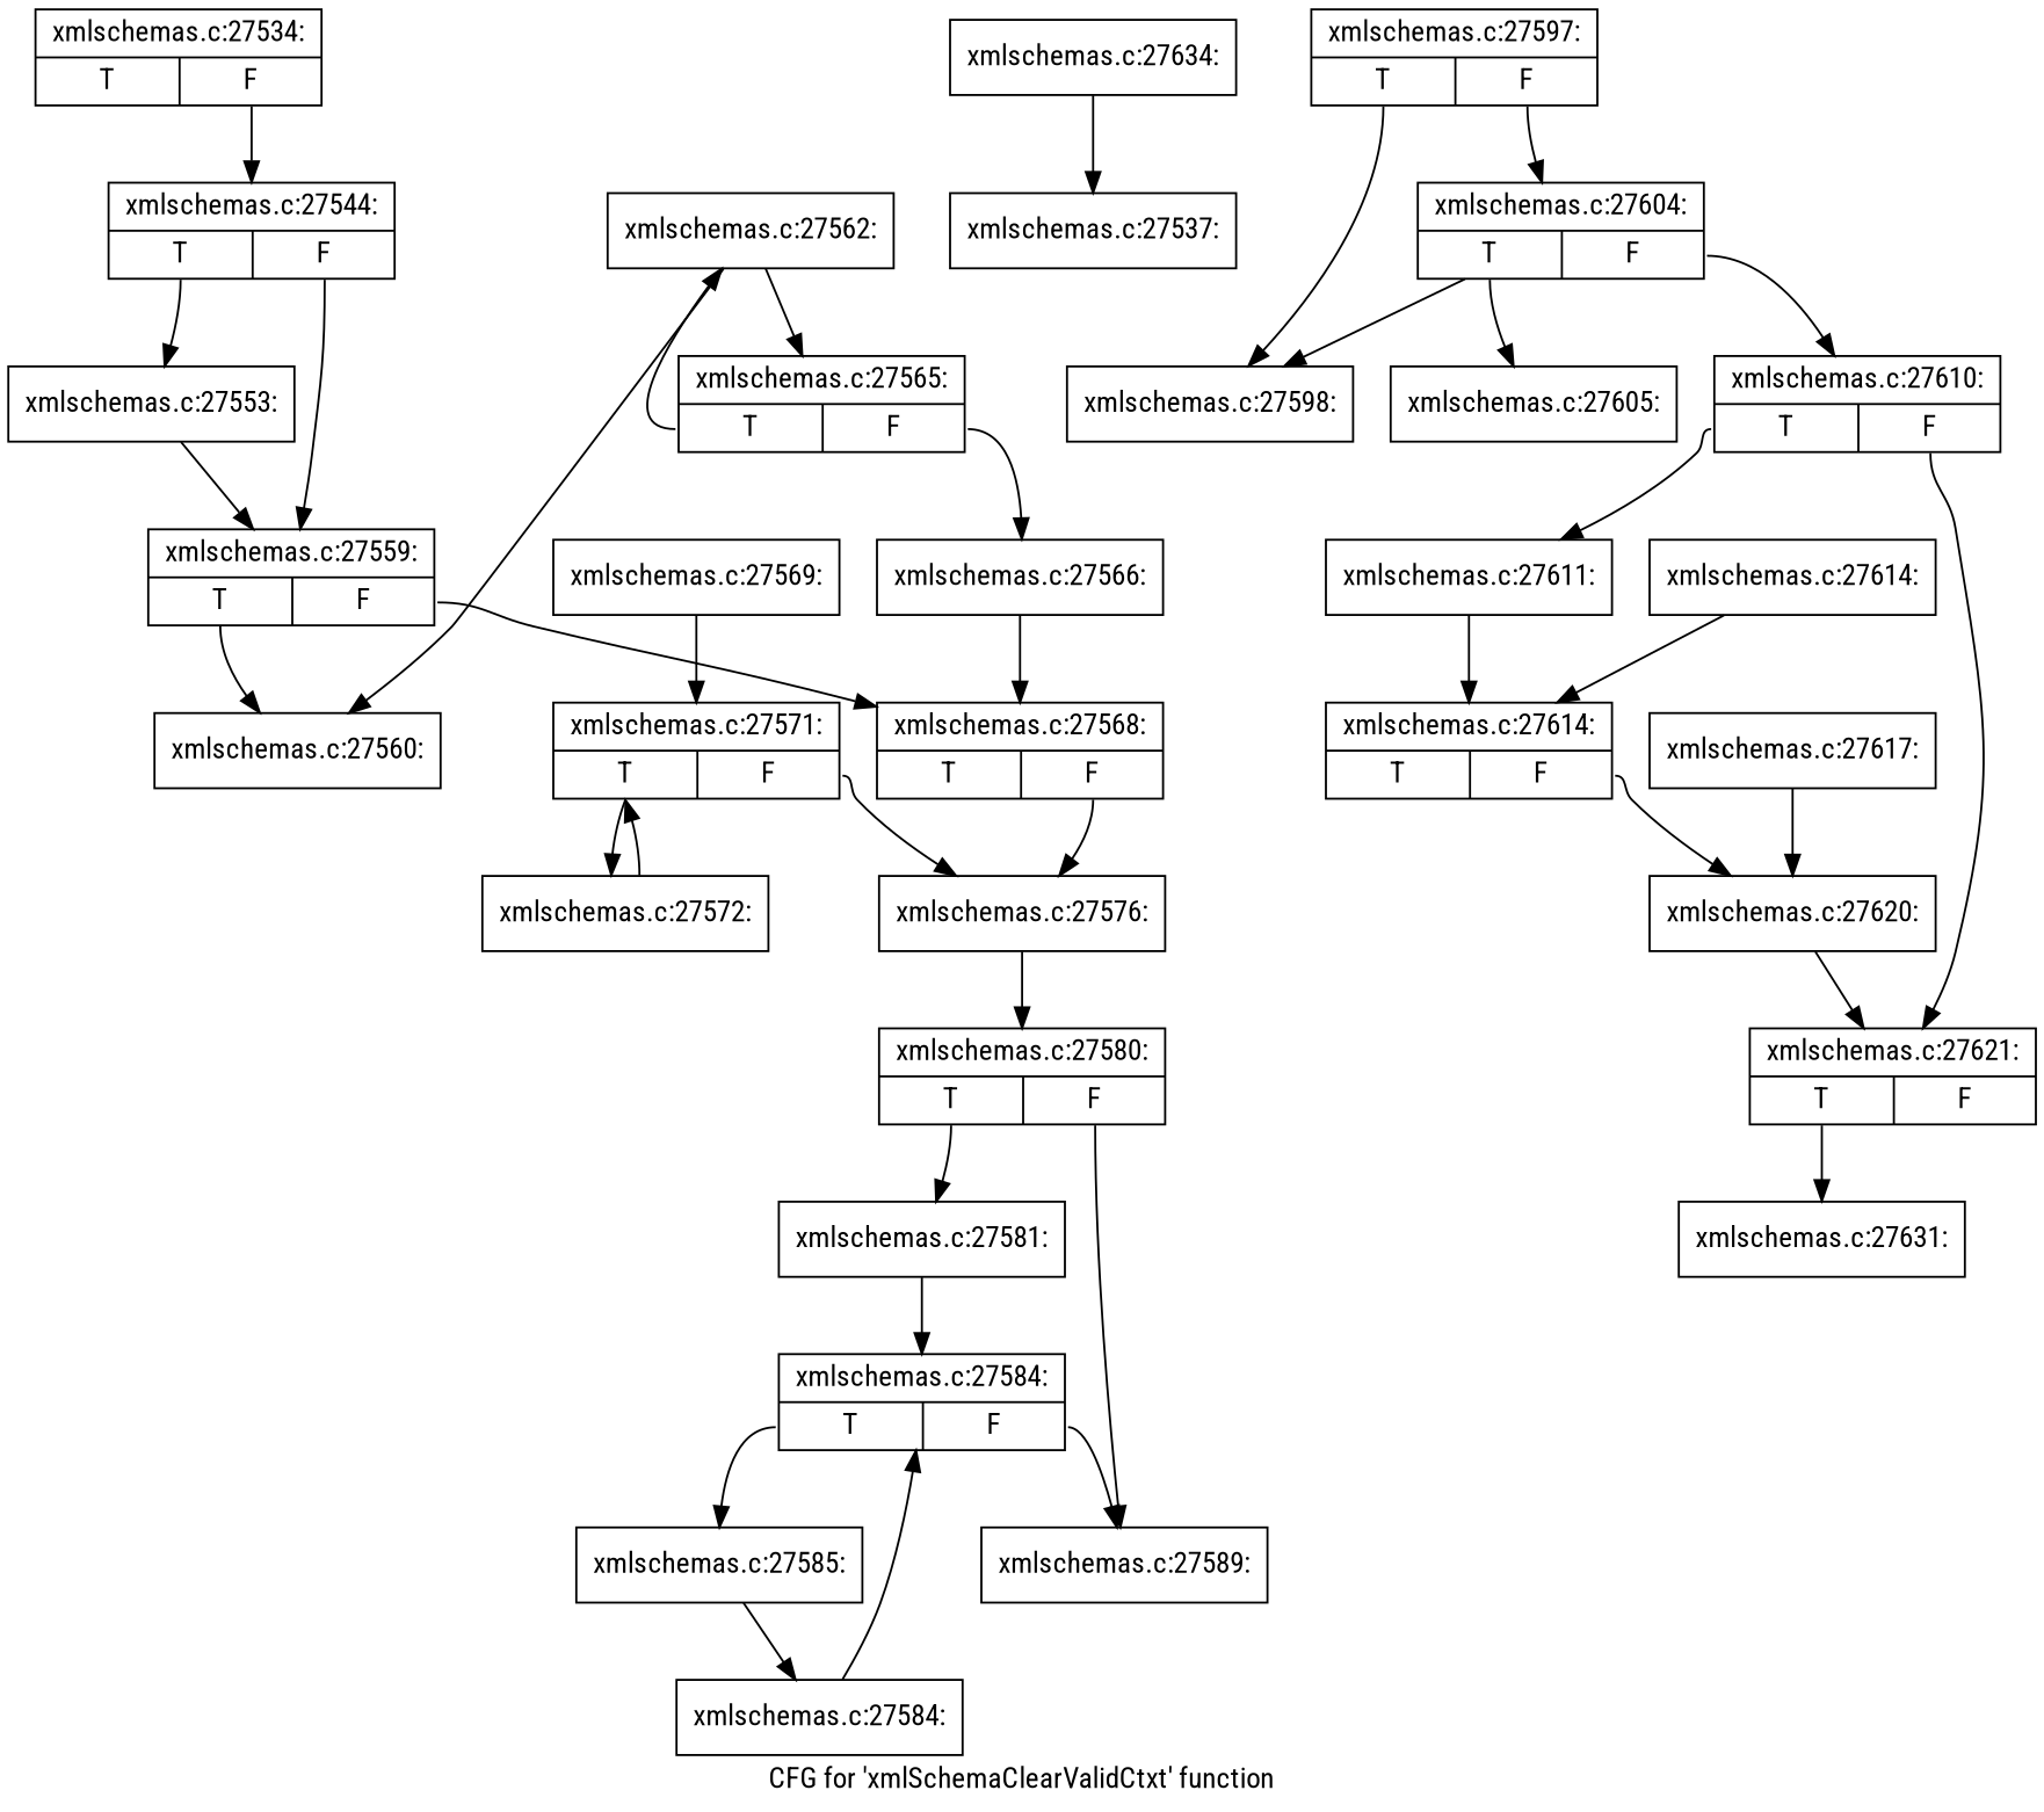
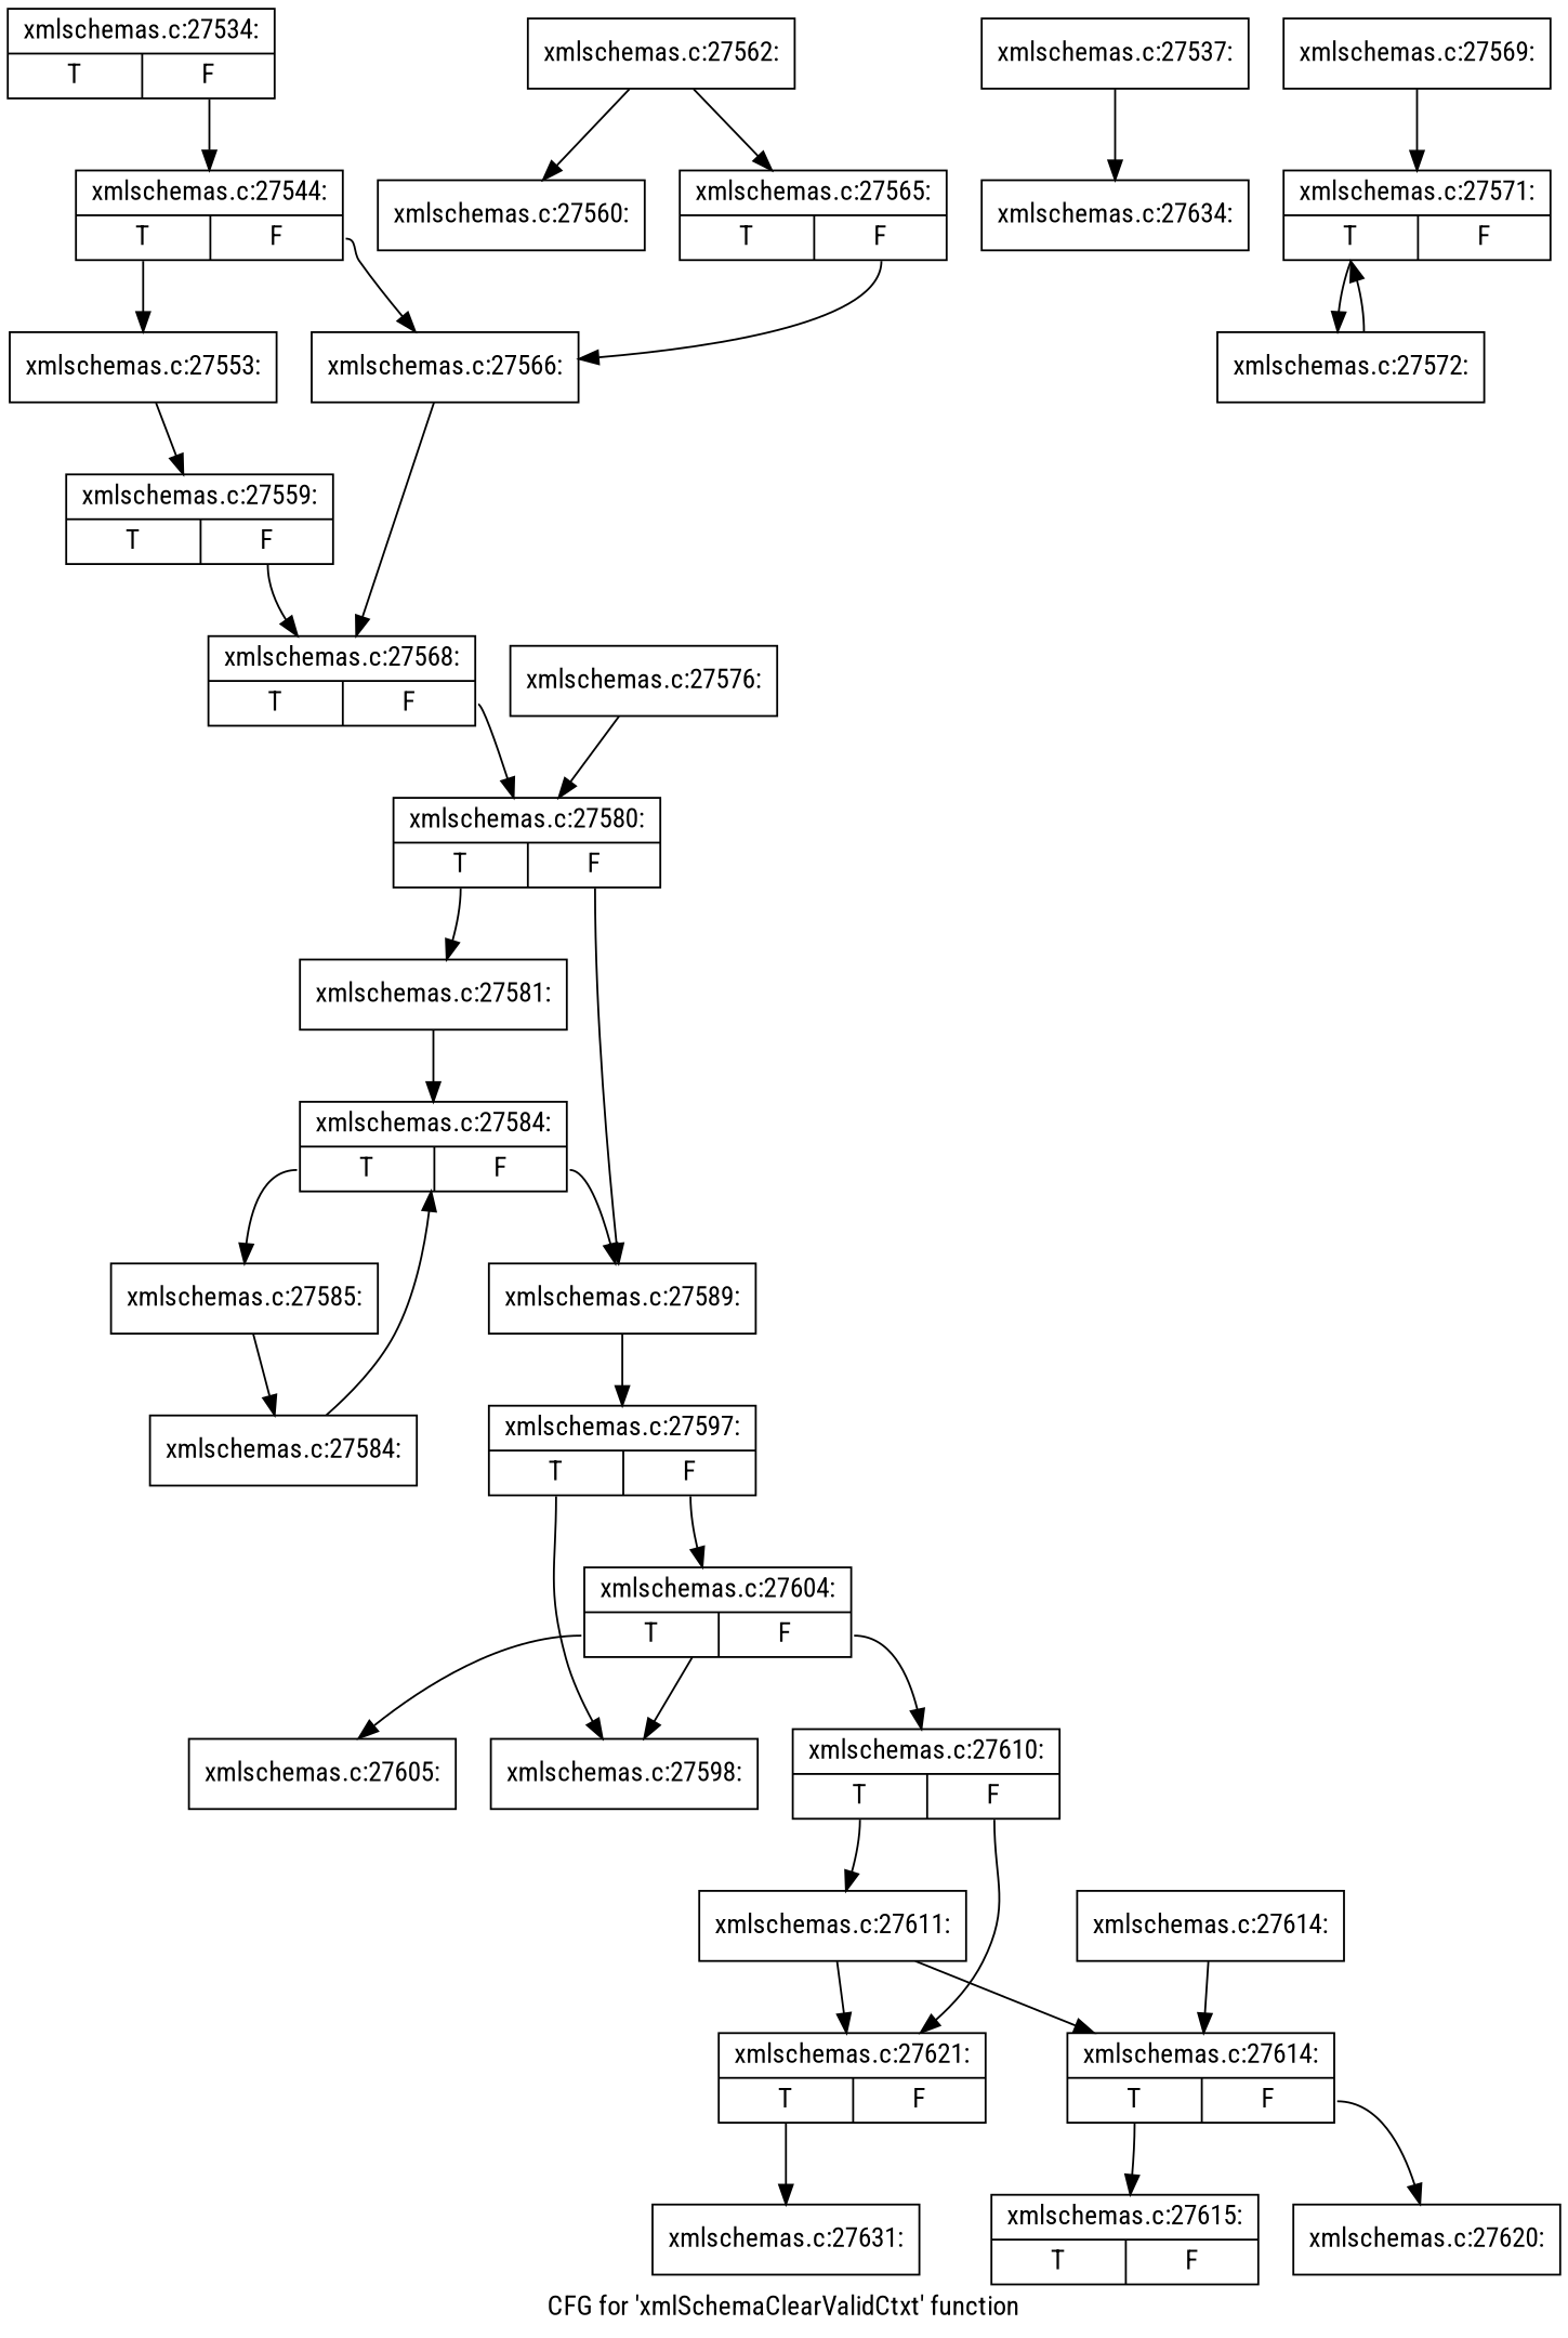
  digraph {
    fontname="Roboto Condensed"
    label="CFG for 'xmlSchemaClearValidCtxt' function"
    node [fontname="Roboto Condensed" shape=record]
    edge [fontname="Roboto Condensed"]
    n1 [label="{xmlschemas.c:27534:|{<s0>T|<s1>F}}"]
    n2 [label="{xmlschemas.c:27544:|{<s0>T|<s1>F}}"]
    n3 [label="{xmlschemas.c:27537:}"]
    n4 [label="{xmlschemas.c:27634:}"]
    n5 [label="{xmlschemas.c:27553:}"]
    n6 [label="{xmlschemas.c:27559:|{<s0>T|<s1>F}}"]
    n7 [label="{xmlschemas.c:27560:}"]
    n8 [label="{xmlschemas.c:27568:|{<s0>T|<s1>F}}"]
    n9 [label="{xmlschemas.c:27580:|{<s0>T|<s1>F}}"]
    n10 [label="{xmlschemas.c:27562:}"]
    n11 [label="{xmlschemas.c:27565:|{<s0>T|<s1>F}}"]
    n12 [label="{xmlschemas.c:27569:}"]
    n13 [label="{xmlschemas.c:27571:|{<s0>T|<s1>F}}"]
    n14 [label="{xmlschemas.c:27581:}"]
    n15 [label="{xmlschemas.c:27589:}"]
    n16 [label="{xmlschemas.c:27566:}"]
    n17 [label="{xmlschemas.c:27572:}"]
    n18 [label="{xmlschemas.c:27576:}"]
    n19 [label="{xmlschemas.c:27584:|{<s0>T|<s1>F}}"]
    n20 [label="{xmlschemas.c:27597:|{<s0>T|<s1>F}}"]
    n21 [label="{xmlschemas.c:27598:}"]
    n22 [label="{xmlschemas.c:27604:|{<s0>T|<s1>F}}"]
    n23 [label="{xmlschemas.c:27585:}"]
    n24 [label="{xmlschemas.c:27605:}"]
    n25 [label="{xmlschemas.c:27610:|{<s0>T|<s1>F}}"]
    n26 [label="{xmlschemas.c:27584:}"]
    n27 [label="{xmlschemas.c:27611:}"]
    n28 [label="{xmlschemas.c:27621:|{<s0>T|<s1>F}}"]
    n29 [label="{xmlschemas.c:27614:|{<s0>T|<s1>F}}"]
    n30 [label="{xmlschemas.c:27631:}"]
+   n31 [label="{xmlschemas.c:27615:|{<s0>T|<s1>F}}"]
    n32 [label="{xmlschemas.c:27620:}"]
-   n33 [label="{xmlschemas.c:27617:}"]
    n34 [label="{xmlschemas.c:27614:}"]
    n1 -> n2 [tailport=s1]
    n2 -> n5 [tailport=s0]
-   n2 -> n6 [tailport=s1]
-   n4 -> n3
+   n2 -> n16 [tailport=s1]
+   n3 -> n4
    n5 -> n6
-   n6 -> n7 [tailport=s0]
    n6 -> n8 [tailport=s1]
-   n8 -> n18 [tailport=s1]
+   n8 -> n9 [tailport=s1]
    n9 -> n14 [tailport=s0]
    n9 -> n15 [tailport=s1]
    n10 -> n7
    n10 -> n11
-   n11 -> n10 [tailport=s0]
    n11 -> n16 [tailport=s1]
    n12 -> n13
    n13 -> n17 [tailport=s0]
-   n13 -> n18 [tailport=s1]
    n14 -> n19
+   n15 -> n20
    n16 -> n8
    n17 -> n13
    n18 -> n9
    n19 -> n15 [tailport=s1]
    n19 -> n23 [tailport=s0]
    n20 -> n21 [tailport=s0]
    n20 -> n22 [tailport=s1]
    n22 -> n21
    n22 -> n24 [tailport=s0]
    n22 -> n25 [tailport=s1]
    n23 -> n26
    n25 -> n27 [tailport=s0]
    n25 -> n28 [tailport=s1]
    n26 -> n19
    n27 -> n29
    n28 -> n30 [tailport=s0]
+   n29 -> n31 [tailport=s0]
    n29 -> n32 [tailport=s1]
-   n32 -> n28
-   n33 -> n32
+   n27 -> n28
    n34 -> n29
  }
